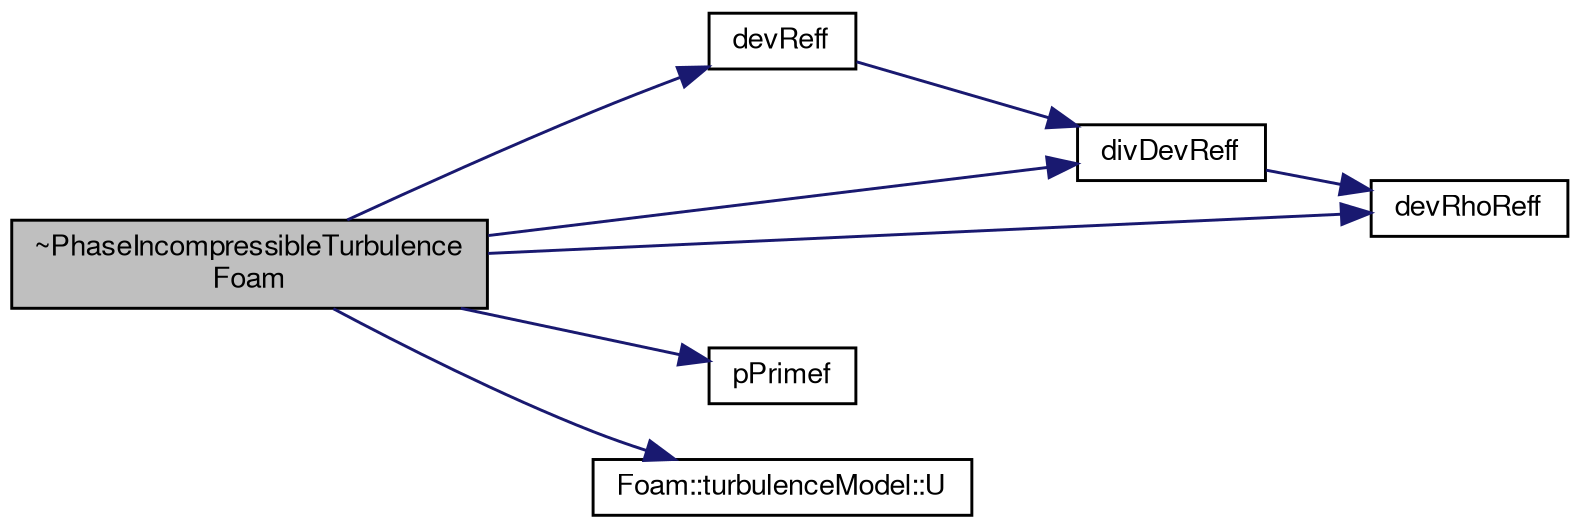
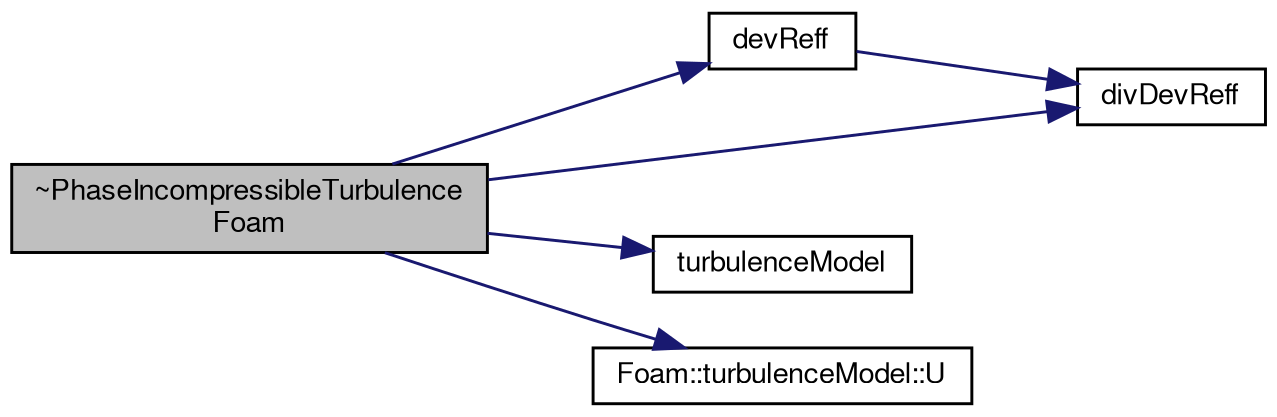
  digraph {
    rankdir=LR
    node [color=black fontname=FreeSans fontsize=10 shape=record]
    edge [color=midnightblue fontname=FreeSans fontsize=10 labelfontname=FreeSans labelfontsize=10 style=solid]
    n1 [fillcolor=grey75 fontcolor=black height=0.2 label="~PhaseIncompressibleTurbulence\lFoam" style=filled width=0.4]
    n2 [height=0.2 label=devReff width=0.4]
    n3 [height=0.2 label=divDevReff width=0.4]
-   n4 [height=0.2 label=devRhoReff width=0.4]
-   n5 [height=0.2 label=pPrimef width=0.4]
+   n5 [height=0.2 label=turbulenceModel width=0.4]
    n6 [height=0.2 label="Foam::turbulenceModel::U" width=0.4]
    n1 -> n2
    n1 -> n3
-   n1 -> n4
    n1 -> n5
    n1 -> n6
    n2 -> n3
-   n3 -> n4
  }
